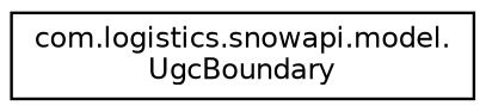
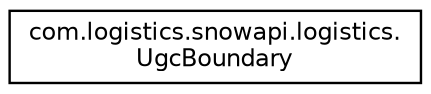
  digraph {
    rankdir=TB
-   n1 [color=black fillcolor=white fontname=Helvetica fontsize=10 height=0.2 label="com.logistics.snowapi.model.\lUgcBoundary" shape=record style=filled width=0.4]
+   n1 [color=black fillcolor=white fontname=Helvetica fontsize=10 height=0.2 label="com.logistics.snowapi.logistics.\lUgcBoundary" shape=record style=filled width=0.4]
  }
